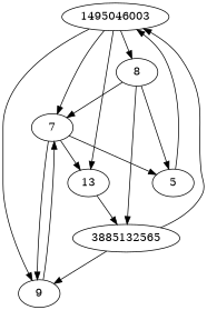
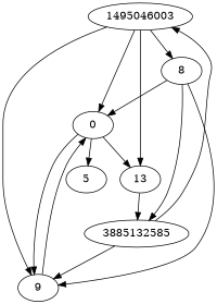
  strict digraph {
    n1 [label=1495046003]
    5
-   7
+   7 [label=0]
    9
    n5 [label=13]
    8
-   3885132565
+   3885132565 [label=3885132585]
    n1 -> 7
    n1 -> 9
    n1 -> n5
    n1 -> 8
-   5 -> n1
    7 -> 5
    7 -> 9
    7 -> n5
    9 -> 7
    n5 -> 3885132565
    8 -> 7
-   8 -> 5
+   8 -> 9
    8 -> 3885132565
    3885132565 -> n1
    3885132565 -> 9
  }
